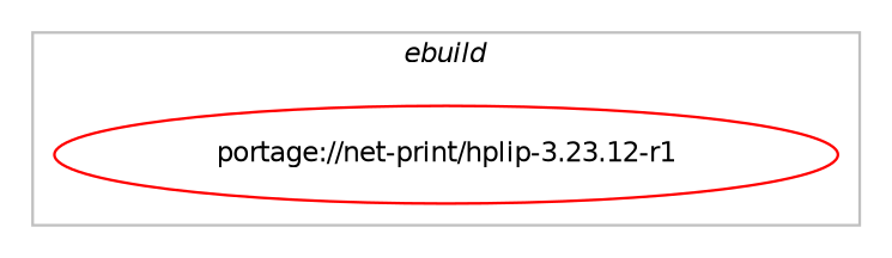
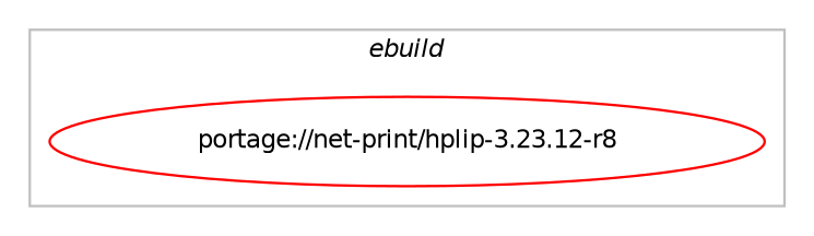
  digraph {
    compound=true
    concentrate=true
    fontname=Helvetica
    fontsize=10
    newrank=true
    rankdir=LR
    ranksep=1.5
-   n1 [color=red fontname=Helvetica fontsize=10 label="portage://net-print/hplip-3.23.12-r1" width=4]
+   n1 [color=red fontname=Helvetica fontsize=10 label="portage://net-print/hplip-3.23.12-r8" width=4]
    subgraph cluster_1 {
      color=gray
      label=<<i>ebuild</i>>
      n1
    }
    subgraph cluster_2 {
      color=gray
      label=<<i>dependencies</i>>
      subgraph cluster_3 {
        color=gray
        fillcolor="#eeeeee"
        label=<<i>compile</i>>
        style=filled
      }
      subgraph cluster_4 {
        color=gray
        fillcolor="#eeeeee"
        label=<<i>compile and run</i>>
        style=filled
      }
      subgraph cluster_5 {
        color=gray
        fillcolor="#eeeeee"
        label=<<i>run</i>>
        style=filled
      }
    }
    subgraph cluster_6 {
      color=gray
      label=<<i>candidates</i>>
      rank=same
    }
  }
